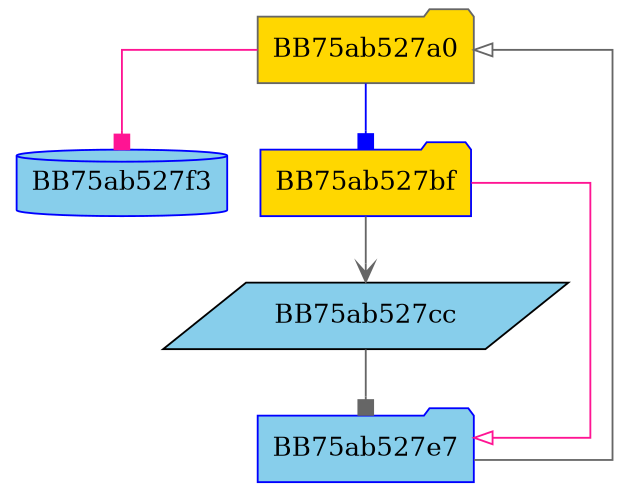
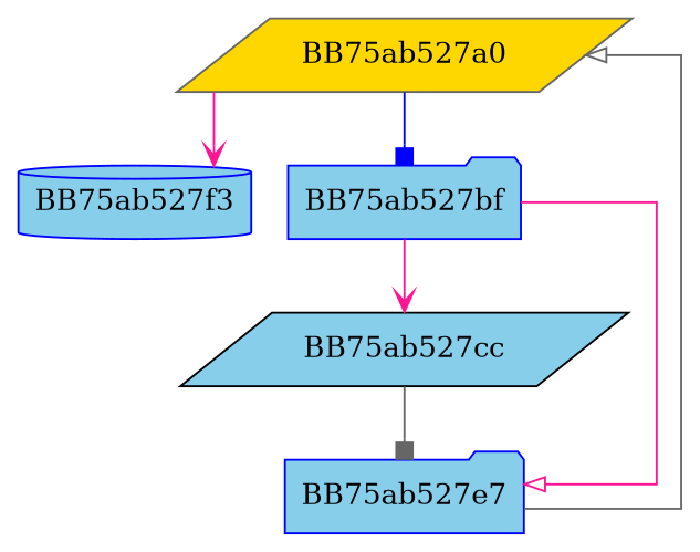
  digraph {
    fontname="DejaVu Serif"
    splines=ortho
    node [color=blue fillcolor=skyblue fontname="DejaVu Serif" shape=parallelogram style=filled]
    edge [arrowhead=vee color=gray40 fontname="DejaVu Serif"]
-   BB75ab527a0 [color=gray40 fillcolor=gold shape=folder]
+   BB75ab527a0 [color=gray40 fillcolor=gold]
    BB75ab527f3 [shape=cylinder]
-   BB75ab527bf [fillcolor=gold shape=folder]
+   BB75ab527bf [shape=folder]
    BB75ab527e7 [shape=folder]
    BB75ab527cc [color=black]
-   BB75ab527a0 -> BB75ab527f3 [arrowhead=box color=deeppink]
+   BB75ab527a0 -> BB75ab527f3 [color=deeppink]
    BB75ab527a0 -> BB75ab527bf [arrowhead=box color=blue]
    BB75ab527bf -> BB75ab527e7 [arrowhead=onormal color=deeppink]
-   BB75ab527bf -> BB75ab527cc
+   BB75ab527bf -> BB75ab527cc [color=deeppink]
    BB75ab527e7 -> BB75ab527a0 [arrowhead=onormal]
    BB75ab527cc -> BB75ab527e7 [arrowhead=box]
  }
